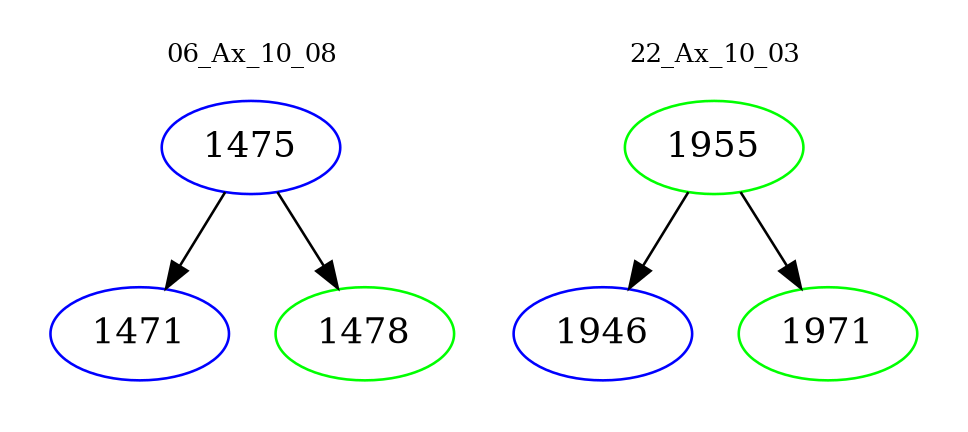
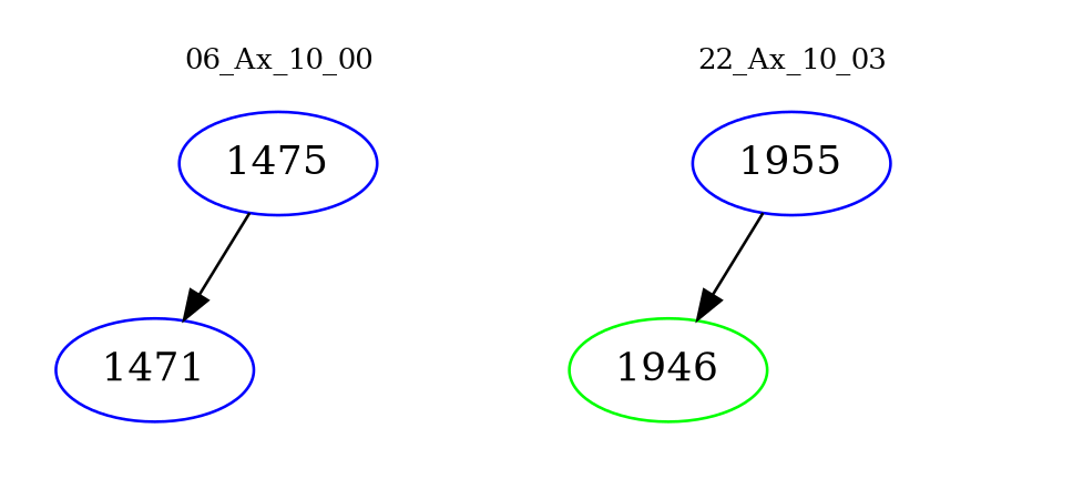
  digraph {
    node [color=blue]
    edge [color=black]
    n1 [label=1475]
    n2 [label=1471]
-   n3 [color=green label=1478]
-   n4 [color=green label=1955]
-   n5 [label=1946]
-   n6 [color=green label=1971]
+   n4 [label=1955]
+   n5 [color=green label=1946]
    subgraph cluster_1 {
      color=white
      fontsize=10
-     label="06_Ax_10_08"
+     label="06_Ax_10_00"
      n1
      n2
-     n3
    }
    subgraph cluster_2 {
      color=white
      fontsize=10
      label="22_Ax_10_03"
      n4
      n5
-     n6
    }
    n1 -> n2
-   n1 -> n3
    n4 -> n5
-   n4 -> n6
  }
